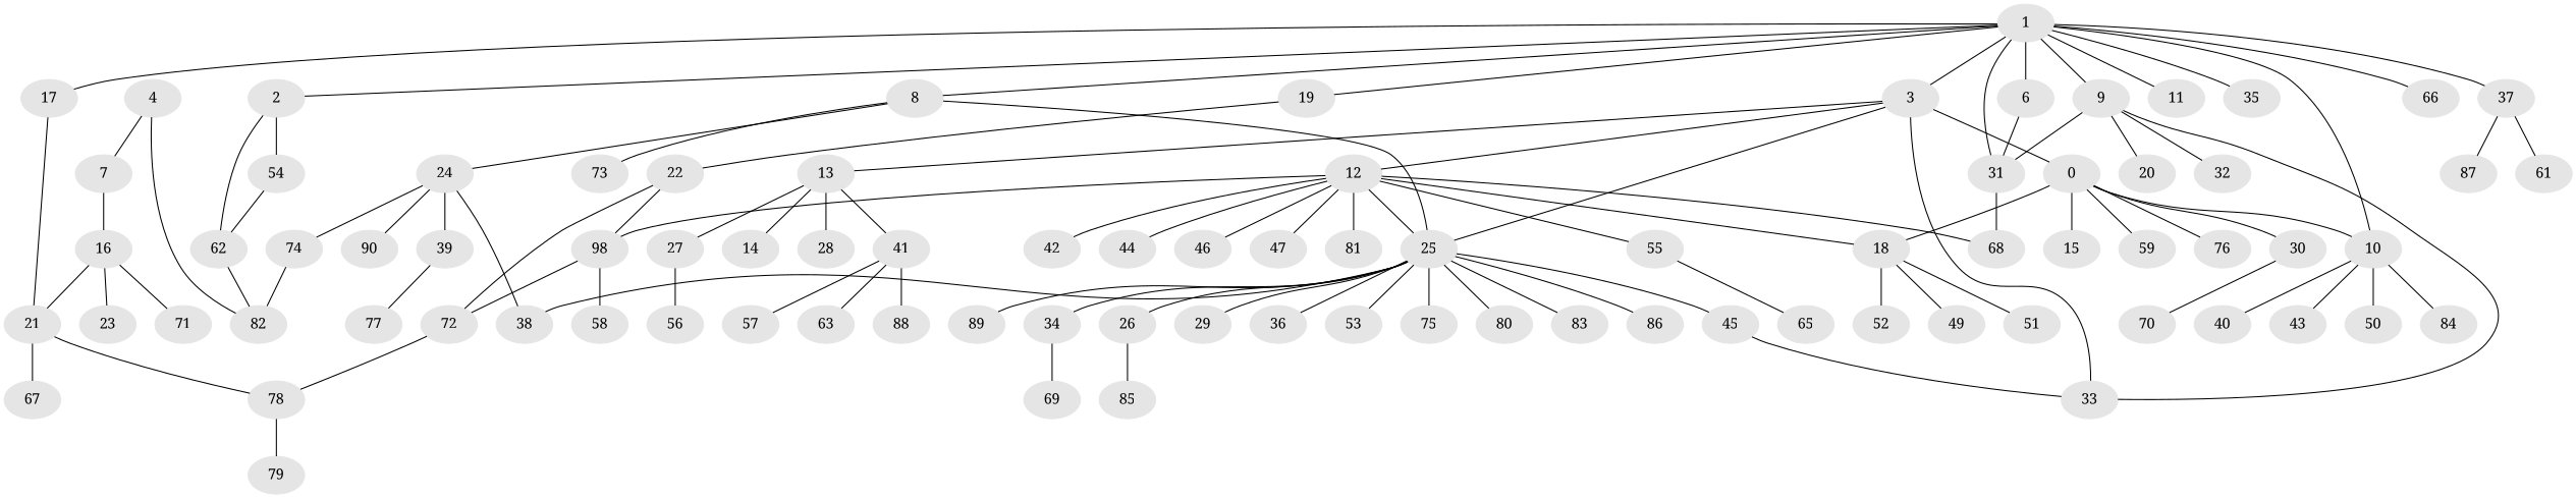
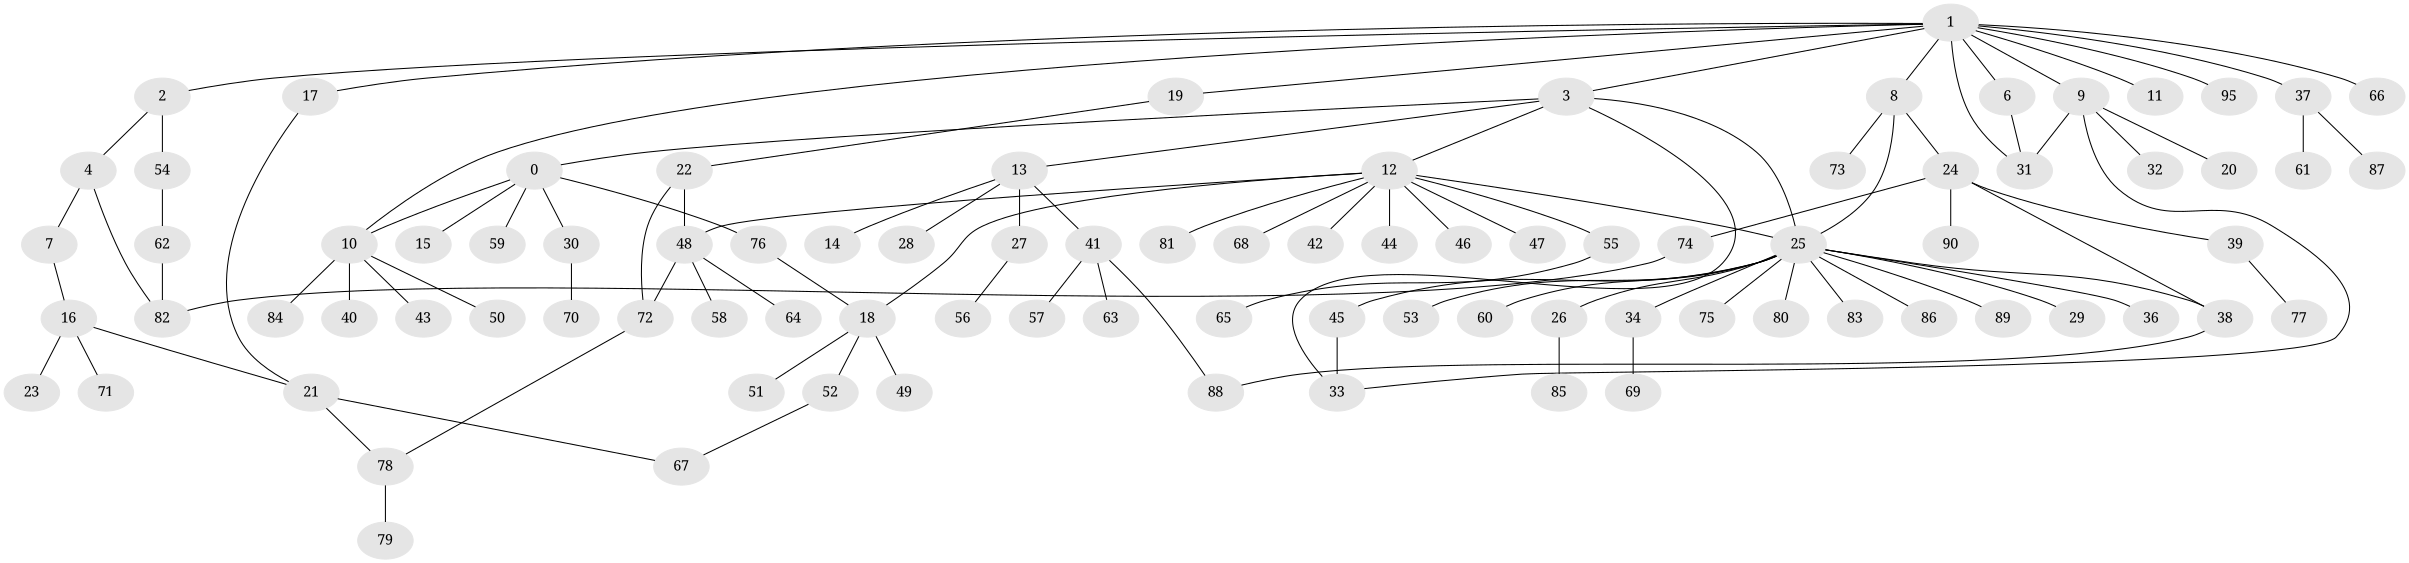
  graph {
    fontname="Noto Serif"
    node [color=gray90 fontname="Noto Serif" style=filled]
    edge [fontname="Noto Serif"]
    1
    2
    3
    6
    8
    9
    10
    11
    17
    19
    31
-   35
+   35 [label=95]
    37
    66
    4
    54
    n17 [label=0]
    12
    13
    25
    33
    24
    73
    20
    32
    40
    43
    50
    84
    21
    22
    68
    61
    87
    7
    82
    62
    15
    18
    30
    59
    76
    42
    44
    46
    47
-   48 [label=98]
+   48
    55
    81
    14
    27
    28
    41
    38
    26
    29
    34
    36
    45
    53
+   60
    75
    80
    83
    86
    89
    16
    49
    51
    52
    70
    23
    71
    39
    74
    90
    72
    58
+   64
    65
    56
    88
    57
    63
    78
    67
    79
    77
    85
    69
    1 -- 2
    1 -- 3
    1 -- 6
    1 -- 8
    1 -- 9
    1 -- 10
    1 -- 11
    1 -- 17
    1 -- 19
    1 -- 31
    1 -- 35
    1 -- 37
    1 -- 66
-   2 -- 62
+   2 -- 4
    2 -- 54
    3 -- n17
    3 -- 12
    3 -- 13
    3 -- 25
    3 -- 33
    6 -- 31
    8 -- 25
    8 -- 24
    8 -- 73
    9 -- 31
    9 -- 33
    9 -- 20
    9 -- 32
    10 -- 40
    10 -- 43
    10 -- 50
    10 -- 84
    17 -- 21
    19 -- 22
-   31 -- 68
    37 -- 61
    37 -- 87
    4 -- 7
    4 -- 82
    54 -- 62
    n17 -- 10
    n17 -- 15
-   n17 -- 18
+   76 -- 18
    n17 -- 30
    n17 -- 59
    n17 -- 76
    12 -- 25
    12 -- 68
    12 -- 18
    12 -- 42
    12 -- 44
    12 -- 46
    12 -- 47
    12 -- 48
    12 -- 55
    12 -- 81
    13 -- 14
    13 -- 27
    13 -- 28
    13 -- 41
    25 -- 38
    25 -- 26
    25 -- 29
    25 -- 34
    25 -- 36
    25 -- 45
    25 -- 53
+   25 -- 60
    25 -- 75
    25 -- 80
    25 -- 83
    25 -- 86
    25 -- 89
    24 -- 38
    24 -- 39
    24 -- 74
    24 -- 90
    21 -- 78
    21 -- 67
    22 -- 48
    22 -- 72
    7 -- 16
    62 -- 82
    18 -- 49
    18 -- 51
    18 -- 52
    30 -- 70
    48 -- 72
    48 -- 58
+   48 -- 64
    55 -- 65
    27 -- 56
    41 -- 88
    41 -- 57
    41 -- 63
+   38 -- 88
    26 -- 85
    34 -- 69
    45 -- 33
    16 -- 21
    16 -- 23
    16 -- 71
+   52 -- 67
    39 -- 77
    74 -- 82
    72 -- 78
    78 -- 79
  }
